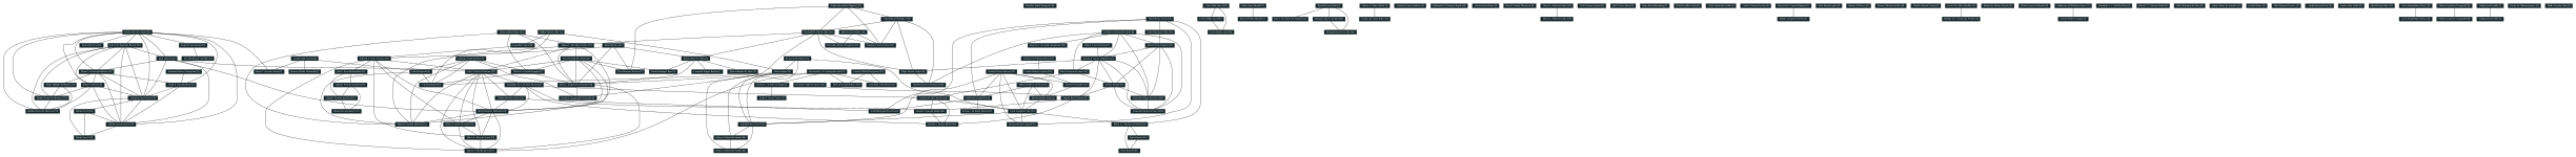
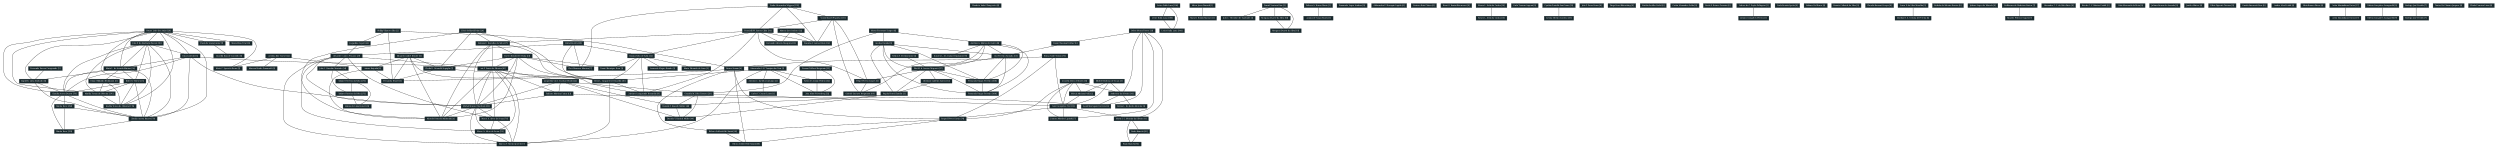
  strict graph {
    fontname="Noto Serif"
    node [color="#17272B" fontcolor="#FFFFFF" fontname="Noto Serif" fontsize=8 shape=rectangle style=filled]
    edge [fontname="Noto Serif"]
    n1 [height=0.23611 label="Bruno Leite dos Anjos [20]" width=1.4583]
    n2 [height=0.23611 label="João P. da Exaltação Pascon [18]" width=1.7361]
    n3 [height=0.23611 label="Irina Lübeck [16]" width=1.0278]
    n4 [height=0.23611 label="Paulo de Souza Junior [7]" width=1.3889]
    n5 [height=0.23611 label="Maria L. de Arruda Mistieri [24]" width=1.7361]
    n6 [height=0.23611 label="Maria Elisa Trost [8]" width=1.1944]
    n7 [height=0.23611 label="Roberto Thiesen [5]" width=1.1389]
    n8 [height=0.23611 label="Ingrid R. Lima Machado [5]" width=1.5139]
    n9 [height=0.23611 label="Marília Teresa de Oliveira [176]" width=1.7222]
    n10 [height=0.23611 label="Claudia Acosta Duarte [79]" width=1.4861]
    n11 [height=0.23611 label="Marília Teresa de Oliveira [176]" width=1.7222]
    n12 [height=0.23611 label="Claudia Acosta Duarte [79]" width=1.4861]
    n13 [height=0.23611 label="Mário C. Sperotto Brum [5]" width=1.4861]
    n14 [height=0.23611 label="Luis F. Souza de Oliveira [81]" width=1.6111]
    n15 [height=0.23611 label="Michel Mansur Machado [83]" width=1.5694]
    n16 [height=0.23611 label="Amarílis Díaz de Carvalho [5]" width=1.6111]
    n17 [height=0.23611 label="Diego Vilibaldo Beckmann [3]" width=1.6111]
    n18 [height=0.23611 label="Mirela Noro [252]" width=1.0694]
    n19 [height=0.23611 label="Mirela Noro [253]" width=1.0694]
    n20 [height=0.23611 label="Marcelo Donadel Malesuik [21]" width=1.6667]
    n21 [height=0.23611 label="Marcus V. Morini Querol [17]" width=1.6111]
    n22 [height=0.23611 label="Marco A. Alves de Souza [76]" width=1.6111]
    n23 [height=0.23611 label="Marco A. Alves de Souza [76]" width=1.6111]
    n24 [height=0.23611 label="Jacqueline da C. Escobar Piccoli [24]" width=1.9306]
    n25 [height=0.23611 label="Fabiane Moreira Farias [13]" width=1.5139]
    n26 [height=0.23611 label="Graziela M. Silva Tavares [29]" width=1.6528]
    n27 [height=0.23611 label="Daniela V. Kassick Müller [40]" width=1.6667]
    n28 [height=0.23611 label="Daniela V. Kassick Müller [40]" width=1.6667]
    n29 [height=0.23611 label="Anali Martegani Ferreira [4]" width=1.5417]
    n30 [height=0.23611 label="Cenir Gonçalves Tier [15]" width=1.4306]
    n31 [height=0.23611 label="Raquel Pötter Garcia [74]" width=1.4028]
    n32 [height=0.23611 label="Jussara Mendes Lipinski [7]" width=1.4861]
    n33 [height=0.23611 label="Marta I. C. Messias da Silveira [4]" width=1.8194]
    n34 [height=0.23611 label="Clésio Soldateli Paim [20]" width=1.4167]
    n35 [height=0.23611 label="Fabiana E. Barcellos da Silva [17]" width=1.7917]
    n36 [height=0.23611 label="Cheila D. Ottonelli Stopiglia [7]" width=1.6944]
    n37 [height=0.23611 label="Elton L. Gasparotto Denardin [38]" width=1.7917]
    n38 [height=0.23611 label="Lisiane Bajerski [8]" width=1.1389]
    n39 [height=0.23611 label="Fernanda Bruxel [3]" width=1.1528]
    n40 [height=0.23611 label="Favero Reisdorfer Paula [23]" width=1.5556]
    n41 [height=0.23611 label="Cleci Menezes Moreira [7]" width=1.4583]
    n42 [height=0.23611 label="Daniel Henrique Roos [3]" width=1.4028]
    n43 [height=0.23611 label="Cristiane Casagrande Denardin [9]" width=1.8056]
    n44 [height=0.23611 label="Michele Bulhosa de Souza [3]" width=1.5833]
    n45 [height=0.23611 label="Márcia Adriana Poll [12]" width=1.375]
    n46 [height=0.23611 label="Andressa da Silveira [10]" width=1.3889]
    n47 [height=0.23611 label="Betina L. da Rocha Moreira [1]" width=1.6667]
    n48 [height=0.23611 label="Débora Schlotefeldt Siniak [68]" width=1.6667]
    n49 [height=0.23611 label="Débora Schlotefeldt Siniak [68]" width=1.6667]
    n50 [height=0.23611 label="Paula Bianchi [81]" width=1.0694]
    n51 [height=0.23611 label="Paula Bianchi [81]" width=1.0694]
    n52 [height=0.23611 label="Claudete Izabel Funguetto [0]" width=1.5694]
    n53 [height=0.23611 label="Giulia Alessandra Wiggers [132]" width=1.7222]
    n54 [height=0.23611 label="Franck Maciel Peçanha [131]" width=1.5694]
    n55 [height=0.23611 label="Francielli W. Santos Cibin [16]" width=1.6528]
    n56 [height=0.23611 label="Daniela d. Santos Brum [14]" width=1.5278]
    n57 [height=0.23611 label="Felipe Pivetta Carpes [6]" width=1.3611]
    n58 [height=0.23611 label="Gabriel Gustavo Bergmann [69]" width=1.6806]
    n59 [height=0.23611 label="Fernando Silveira Mesquita [12]" width=1.6944]
    n60 [height=0.23611 label="Daiana Silva de Ávila [14]" width=1.4444]
    n61 [height=0.23611 label="Leonardo Magno Rambo [1]" width=1.5]
    n62 [height=0.23611 label="Maria Eduarda de Lima [3]" width=1.4861]
    n63 [height=0.23611 label="Phillip Vilanova Ilha [2]" width=1.3333]
    n64 [height=0.23611 label="Jaqueline Copetti [4]" width=1.1667]
    n65 [height=0.23611 label="Bruna Stamm [4]" width=1.0139]
    n66 [height=0.23611 label="Edward F. Castro Pessano [27]" width=1.6389]
    n67 [height=0.23611 label="Julio C. Bresolin Marinho [14]" width=1.6111]
    n68 [height=0.23611 label="Fabiane Ferreira da Silva [275]" width=1.6528]
    n69 [height=0.23611 label="Fabiane Ferreira da Silva [275]" width=1.6528]
    n70 [height=0.23611 label="Alinne de Lima Bonetti [1]" width=1.4583]
    n71 [height=0.23611 label="Letice Dalla Lana [106]" width=1.3333]
    n72 [height=0.23611 label="Letice Dalla Lana [106]" width=1.3333]
    n73 [height=0.23611 label="Letice Dalla Lana [106]" width=1.3333]
    n74 [height=0.23611 label="Ailton Jesus Dinardi [1]" width=1.3194]
    n75 [height=0.23611 label="Mara R. Bonini Marzari [1]" width=1.4861]
    n76 [height=0.23611 label="Alessandra S. K. Tamajusuku Neis [5]" width=1.9861]
    n77 [height=0.23611 label="Fabio de Araújo Pedron [34]" width=1.5278]
    n78 [height=0.23611 label="Antonio C. da Silva Camargo [2]" width=1.7222]
    n79 [height=0.23611 label="Cátia Aline Veiverberg [52]" width=1.5139]
    n80 [height=0.23611 label="Carlos F. Ceccon Lanes [1]" width=1.4861]
    n81 [height=0.23611 label="Graciela Dutra Sehnem [15]" width=1.5278]
-   n82 [height=0.23611 label="Josefine Busanello [11]" width=1.2778]
    n83 [height=0.23611 label="Daniel Ventura Dias [2]" width=1.3333]
    n84 [height=0.23611 label="João C. Theodoro de Andrade [1]" width=1.7361]
    n85 [height=0.23611 label="Morgana Duarte da Silva [63]" width=1.5833]
    n86 [height=0.23611 label="Morgana Duarte da Silva [63]" width=1.5833]
    n87 [height=0.23611 label="Débora A. Nunes Mario [1]" width=1.4861]
    n88 [height=0.23611 label="Luciana de Souza Nunes [1]" width=1.5139]
    n89 [height=0.23611 label="Emanuele Lopes Ambros [0]" width=1.5278]
    n90 [height=0.23611 label="Aleksandra P. Sharapin Sagrilo [0]" width=1.8194]
    n91 [height=0.23611 label="Gustavo Ruiz Chiesa [0]" width=1.3333]
    n92 [height=0.23611 label="Bruna Sodré Simon [73]" width=1.3194]
    n93 [height=0.23611 label="Dioni G. Bonini Bitencourt [0]" width=1.6111]
    n94 [height=0.23611 label="Álvaro L. Ávila da Cunha [16]" width=1.625]
    n95 [height=0.23611 label="Álvaro L. Ávila da Cunha [16]" width=1.625]
    n96 [height=0.23611 label="Giovani Taffarel Bergamin [55]" width=1.6944]
    n97 [height=0.23611 label="Carla Tourem Argemi [0]" width=1.4028]
    n98 [height=0.23611 label="Cynthia Fontella Sant'Anna [31]" width=1.6806]
    n99 [height=0.23611 label="Leticia Silveira Cardoso [33]" width=1.5556]
    n100 [height=0.23611 label="Marta Fioravanti Carpes [6]" width=1.5]
    n101 [height=0.23611 label="Anelise Dumke [9]" width=1.0972]
    n102 [height=0.23611 label="Antônio A. Mattos de Castro [8]" width=1.6944]
    n103 [height=0.23611 label="Eloá Ferreira Yamada [13]" width=1.4722]
    n104 [height=0.23611 label="Eloá M. d. Santos Chiquetti [27]" width=1.6944]
    n105 [height=0.23611 label="Fernanda Vargas Ferreira [108]" width=1.6806]
    n106 [height=0.23611 label="Fernanda Vargas Ferreira [108]" width=1.6806]
    n107 [height=0.23611 label="Ângela Kemel Zanella [3]" width=1.4306]
    n108 [height=0.23611 label="Mauren L. de Araújo Bergmann [70]" width=1.9028]
    n109 [height=0.23611 label="Christian Caldeira Santos [12]" width=1.5972]
    n110 [height=0.23611 label="Eduardo André Bender [6]" width=1.4444]
    n111 [height=0.23611 label="João F. Peres Rezer [0]" width=1.3056]
    n112 [height=0.23611 label="Carolina Kist Traesel [4]" width=1.375]
    n113 [height=0.23611 label="Mauren Picada Emanuelli [2]" width=1.5694]
    n114 [height=0.23611 label="Mateus Jose Sudano [12]" width=1.3472]
    n115 [height=0.23611 label="Rafael Roehrs [39]" width=1.0972]
    n116 [height=0.23611 label="Diego Rossi Kleinubing [0]" width=1.4583]
    n117 [height=0.23611 label="Fernando Passon Casagrande [1]" width=1.6944]
    n118 [height=0.23611 label="Odete Messa Torres [13]" width=1.3611]
    n119 [height=0.23611 label="Daniel Tassinari Felber [6]" width=1.4722]
    n120 [height=0.23611 label="Natália Sevilha Stofel [0]" width=1.4028]
    n121 [height=0.23611 label="Nelson F. Serrão Júnior [1]" width=1.4722]
    n122 [height=0.23611 label="Carlos Alexandre Oelke [0]" width=1.4861]
    n123 [height=0.23611 label="Paulo E. Botura Ferreira [0]" width=1.5278]
    n124 [height=0.23611 label="Debora da C. Payão Pellegrini [1]" width=1.7778]
    n125 [height=0.23611 label="Juliano Gonçalves Pereira [1]" width=1.5694]
    n126 [height=0.23611 label="Carla Beatriz Spohr [0]" width=1.3056]
    n127 [height=0.23611 label="Lidiane Dal Bosco [0]" width=1.2361]
    n128 [height=0.23611 label="Renata Colbeich da Silva [0]" width=1.5278]
    n129 [height=0.23611 label="Claudio Barzoni Crespo [0]" width=1.4722]
    n130 [height=0.23611 label="Lucas P. da Silva Mocellin [3]" width=1.6111]
    n131 [height=0.23611 label="Marilyn N. E. Urrutia de Pereira [3]" width=1.9028]
    n132 [height=0.23611 label="Rafaela da Silveira Prestes [0]" width=1.625]
    n133 [height=0.23611 label="Juliana Lopes de Macedo [0]" width=1.5278]
    n134 [height=0.23611 label="Guilherme de Medeiros Bastos [7]" width=1.7778]
    n135 [height=0.23611 label="Ricardo Pedroso Oaigen [7]" width=1.4861]
    n136 [height=0.23611 label="Alexandre C. C. da Silva Pinto [0]" width=1.7917]
    n137 [height=0.23611 label="Rita de C. F. Silveira Evaldt [0]" width=1.6944]
    n138 [height=0.23611 label="Fábio Marcanth da Mota [0]" width=1.5]
    n139 [height=0.23611 label="Juliano Braun de Azeredo [0]" width=1.5694]
    n140 [height=0.23611 label="Jenifer Härter [0]" width=1.0417]
    n141 [height=0.23611 label="Fábio Figueiró Tavares [0]" width=1.4444]
    n142 [height=0.23611 label="Camila Simonetti Pase [0]" width=1.4167]
    n143 [height=0.23611 label="Sandro Alex Evaldt [0]" width=1.2778]
    n144 [height=0.23611 label="Silvia Romeu Pitrez [0]" width=1.3056]
    n145 [height=0.23611 label="Carlos Maximiliano Dutra [17]" width=1.625]
    n146 [height=0.23611 label="Carlos Maximiliano Dutra [17]" width=1.625]
    n147 [height=0.23611 label="Valéria Gonçalves Scangarelli [9]" width=1.7778]
    n148 [height=0.23611 label="Valéria Gonçalves Scangarelli [9]" width=1.7778]
    n149 [height=0.23611 label="Rodrigo José Freddo [7]" width=1.3194]
    n150 [height=0.23611 label="Rodrigo José Freddo [7]" width=1.3194]
    n151 [height=0.23611 label="Tanise Da Câmara Jacques [0]" width=1.625]
    n152 [height=0.23611 label="Eliade Ferreira Lima [0]" width=1.3611]
    n1 -- n2
    n1 -- n3
    n1 -- n4
    n1 -- n5
    n1 -- n6
    n1 -- n7
    n1 -- n8
    n1 -- n9
    n1 -- n10
    n1 -- n11
    n1 -- n12
    n1 -- n13
    n2 -- n3
    n2 -- n5
    n2 -- n7
    n2 -- n9
    n2 -- n10
    n2 -- n11
    n2 -- n12
    n3 -- n5
    n3 -- n10
    n3 -- n12
    n3 -- n14
    n3 -- n15
    n4 -- n16
    n5 -- n7
    n5 -- n8
    n5 -- n10
    n5 -- n12
    n5 -- n17
    n7 -- n9
    n7 -- n10
    n7 -- n11
    n7 -- n12
    n8 -- n10
    n8 -- n12
    n9 -- n11
    n10 -- n12
    n10 -- n18
    n10 -- n19
    n12 -- n19
    n14 -- n15
    n14 -- n20
    n14 -- n21
    n14 -- n22
    n14 -- n23
    n14 -- n24
    n14 -- n25
    n15 -- n20
    n15 -- n21
    n15 -- n22
    n15 -- n23
    n17 -- n9
    n17 -- n11
    n18 -- n12
    n18 -- n19
    n22 -- n21
    n22 -- n23
    n23 -- n21
    n24 -- n15
    n24 -- n25
    n24 -- n26
    n24 -- n27
    n24 -- n28
    n25 -- n15
    n25 -- n29
    n26 -- n27
    n26 -- n28
    n26 -- n30
    n27 -- n28
    n30 -- n31
    n30 -- n32
    n30 -- n33
    n31 -- n48
    n31 -- n49
    n33 -- n50
    n33 -- n51
    n34 -- n20
    n34 -- n35
    n34 -- n36
    n34 -- n37
    n35 -- n14
    n35 -- n15
    n35 -- n20
    n35 -- n37
    n35 -- n40
    n36 -- n37
    n36 -- n39
    n37 -- n21
    n37 -- n43
    n38 -- n20
    n38 -- n39
    n40 -- n14
    n40 -- n15
    n40 -- n20
    n40 -- n36
    n40 -- n37
    n40 -- n41
    n40 -- n42
    n44 -- n30
    n44 -- n45
    n44 -- n46
    n45 -- n30
    n46 -- n29
    n46 -- n47
    n48 -- n49
    n50 -- n51
    n53 -- n41
    n53 -- n54
    n53 -- n55
    n53 -- n56
    n54 -- n55
    n54 -- n56
    n54 -- n57
    n54 -- n58
    n55 -- n35
    n55 -- n43
    n55 -- n56
    n55 -- n57
    n55 -- n59
    n55 -- n60
    n57 -- n58
    n60 -- n37
    n60 -- n42
+   n60 -- n43
    n60 -- n61
    n60 -- n62
    n63 -- n39
    n63 -- n64
    n63 -- n65
    n64 -- n66
    n65 -- n31
    n65 -- n39
    n65 -- n48
    n65 -- n49
    n66 -- n14
    n66 -- n15
    n66 -- n21
    n66 -- n22
    n66 -- n23
    n66 -- n67
    n67 -- n68
    n67 -- n69
    n68 -- n69
    n68 -- n70
    n69 -- n70
    n71 -- n72
    n71 -- n73
    n72 -- n73
    n74 -- n75
    n76 -- n21
    n76 -- n37
    n76 -- n77
    n76 -- n78
    n76 -- n79
+   n77 -- n79
    n78 -- n80
    n81 -- n30
    n81 -- n31
    n81 -- n32
    n81 -- n45
    n81 -- n46
-   n81 -- n82
-   n82 -- n45
    n83 -- n84
    n83 -- n85
    n83 -- n86
    n85 -- n86
    n87 -- n88
    n92 -- n30
    n92 -- n31
    n92 -- n65
    n94 -- n95
    n96 -- n77
    n96 -- n79
    n98 -- n99
-   n99 -- n82
    n100 -- n26
    n100 -- n101
    n100 -- n102
    n101 -- n103
    n101 -- n104
    n101 -- n105
    n101 -- n106
    n101 -- n107
    n102 -- n58
    n102 -- n103
    n102 -- n104
    n102 -- n105
    n102 -- n106
    n102 -- n108
    n103 -- n104
    n103 -- n105
    n103 -- n106
    n104 -- n57
    n104 -- n105
    n104 -- n106
    n104 -- n107
-   n104 -- n100
+   n104 -- n109
    n105 -- n106
    n107 -- n27
    n107 -- n28
    n109 -- n107
    n110 -- n20
    n110 -- n36
    n110 -- n38
    n110 -- n39
    n110 -- n43
    n112 -- n13
    n112 -- n38
    n112 -- n113
    n114 -- n56
    n114 -- n59
    n115 -- n37
    n115 -- n41
    n115 -- n60
    n115 -- n66
    n117 -- n8
    n118 -- n29
    n118 -- n32
    n118 -- n33
    n118 -- n46
    n118 -- n119
    n119 -- n103
    n121 -- n104
    n124 -- n125
    n130 -- n131
    n134 -- n135
    n145 -- n146
    n147 -- n148
    n149 -- n150
  }
